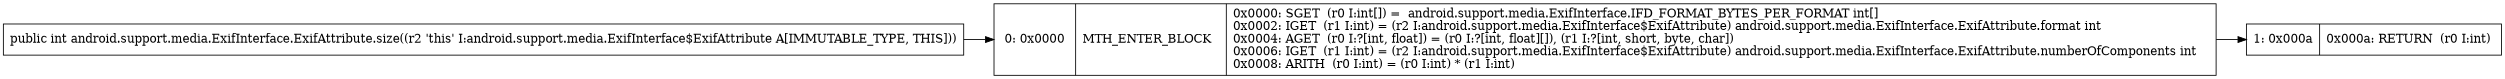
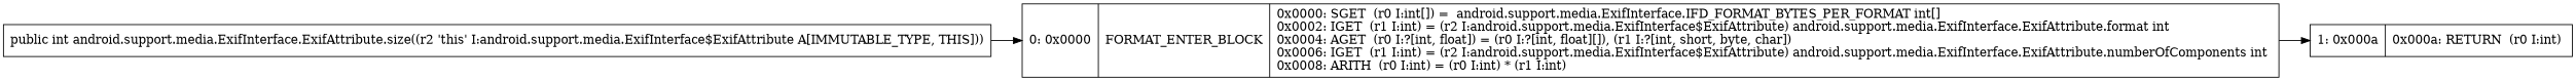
  digraph {
    rankdir=LR
    node [shape=record]
-   n1 [label="{0\:\ 0x0000|MTH_ENTER_BLOCK\l|0x0000: SGET  (r0 I:int[]) =  android.support.media.ExifInterface.IFD_FORMAT_BYTES_PER_FORMAT int[] \l0x0002: IGET  (r1 I:int) = (r2 I:android.support.media.ExifInterface$ExifAttribute) android.support.media.ExifInterface.ExifAttribute.format int \l0x0004: AGET  (r0 I:?[int, float]) = (r0 I:?[int, float][]), (r1 I:?[int, short, byte, char]) \l0x0006: IGET  (r1 I:int) = (r2 I:android.support.media.ExifInterface$ExifAttribute) android.support.media.ExifInterface.ExifAttribute.numberOfComponents int \l0x0008: ARITH  (r0 I:int) = (r0 I:int) * (r1 I:int) \l}"]
+   n1 [label="{0\:\ 0x0000|FORMAT_ENTER_BLOCK\l|0x0000: SGET  (r0 I:int[]) =  android.support.media.ExifInterface.IFD_FORMAT_BYTES_PER_FORMAT int[] \l0x0002: IGET  (r1 I:int) = (r2 I:android.support.media.ExifInterface$ExifAttribute) android.support.media.ExifInterface.ExifAttribute.format int \l0x0004: AGET  (r0 I:?[int, float]) = (r0 I:?[int, float][]), (r1 I:?[int, short, byte, char]) \l0x0006: IGET  (r1 I:int) = (r2 I:android.support.media.ExifInterface$ExifAttribute) android.support.media.ExifInterface.ExifAttribute.numberOfComponents int \l0x0008: ARITH  (r0 I:int) = (r0 I:int) * (r1 I:int) \l}"]
    n2 [label="{1\:\ 0x000a|0x000a: RETURN  (r0 I:int) \l}"]
    n3 [label="{public int android.support.media.ExifInterface.ExifAttribute.size((r2 'this' I:android.support.media.ExifInterface$ExifAttribute A[IMMUTABLE_TYPE, THIS])) }"]
    n1 -> n2
    n3 -> n1
  }
